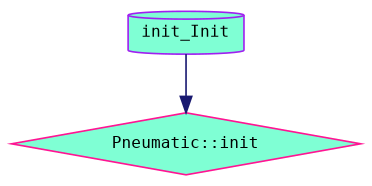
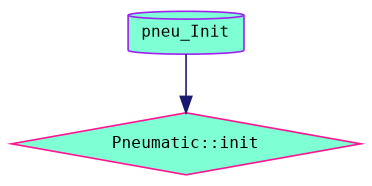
  digraph {
    rankdir=TB
    fontname="DejaVu Sans Mono"
    node [fillcolor=aquamarine fontname="DejaVu Sans Mono" fontsize=10 style=filled]
-   n1 [color=purple fontcolor=black height=0.2 label=init_Init shape=cylinder width=0.4]
+   n1 [color=purple fontcolor=black height=0.2 label=pneu_Init shape=cylinder width=0.4]
    n2 [color=deeppink height=0.2 label="Pneumatic::init" shape=diamond width=0.4]
    n1 -> n2 [color=midnightblue fontname="DejaVu Sans Mono" fontsize=10 labelfontname=Helvetica labelfontsize=10 style=solid]
  }
